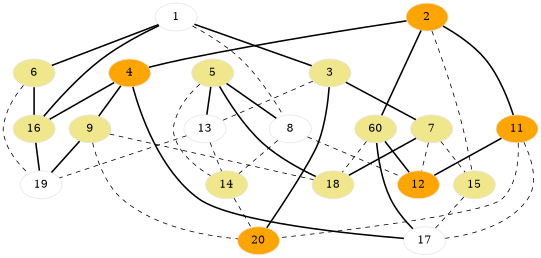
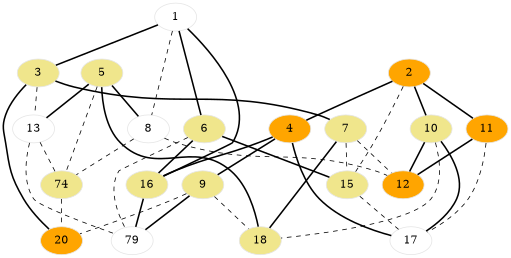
  graph {
    node [color=gray90 fillcolor=khaki style=filled]
    edge [style=bold]
    1 [fillcolor=white]
    3
    6
    8 [fillcolor=white]
    16
    7
    13 [fillcolor=white]
    20 [fillcolor=orange]
    15
-   19 [fillcolor=white]
-   14
+   19 [fillcolor=white label=79]
+   14 [label=74]
    12 [fillcolor=orange]
    2 [fillcolor=orange]
    4 [fillcolor=orange]
-   10 [label=60]
+   10
    11 [fillcolor=orange]
    9
    17 [fillcolor=white]
    18
    5
    1 -- 3
    1 -- 6
    1 -- 8 [style=dashed]
    1 -- 16
    3 -- 7
    3 -- 13 [style=dashed]
    3 -- 20
    6 -- 16
+   6 -- 15
    6 -- 19 [style=dashed]
    8 -- 14 [style=dashed]
    8 -- 12 [style=dashed]
    16 -- 19
    7 -- 15 [style=dashed]
    7 -- 12 [style=dashed]
    7 -- 18
    13 -- 19 [style=dashed]
    13 -- 14 [style=dashed]
    15 -- 17 [style=dashed]
    14 -- 20 [style=dashed]
    2 -- 15 [style=dashed]
    2 -- 4
    2 -- 10
    2 -- 11
    4 -- 16
    4 -- 9
    4 -- 17
    10 -- 12
    10 -- 17
    10 -- 18 [style=dashed]
-   11 -- 20 [style=dashed]
    11 -- 12
    11 -- 17 [style=dashed]
    9 -- 20 [style=dashed]
    9 -- 19
    9 -- 18 [style=dashed]
    5 -- 8
    5 -- 13
    5 -- 14 [style=dashed]
    5 -- 18
  }
